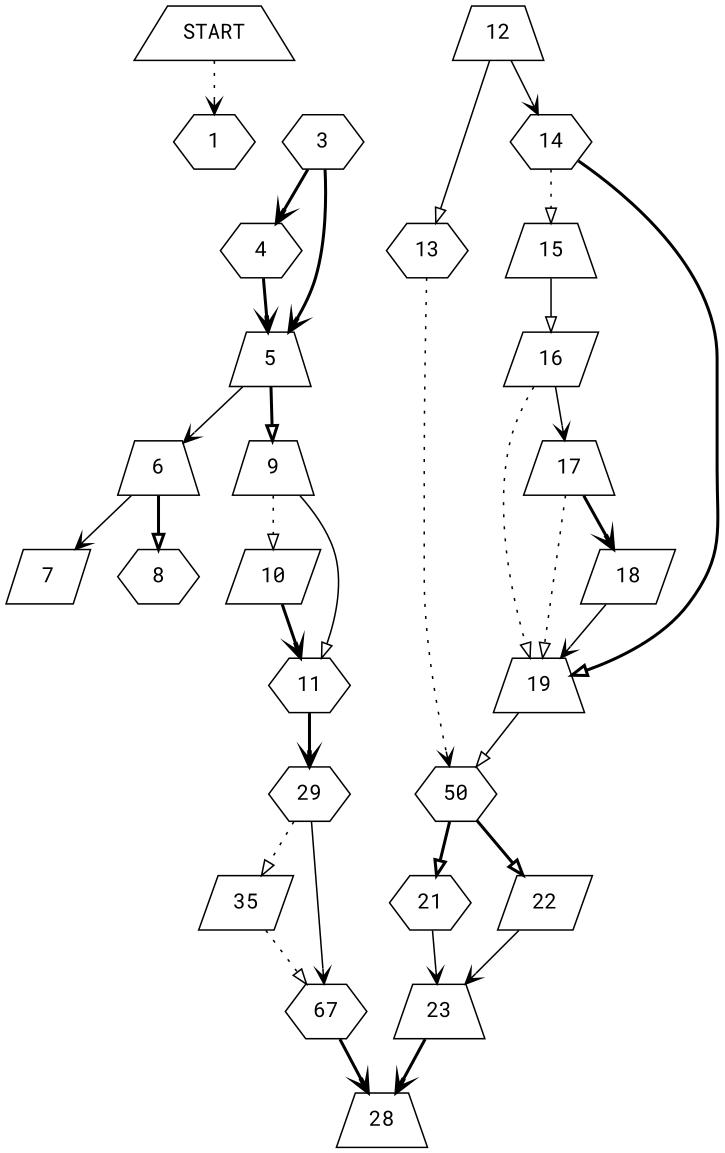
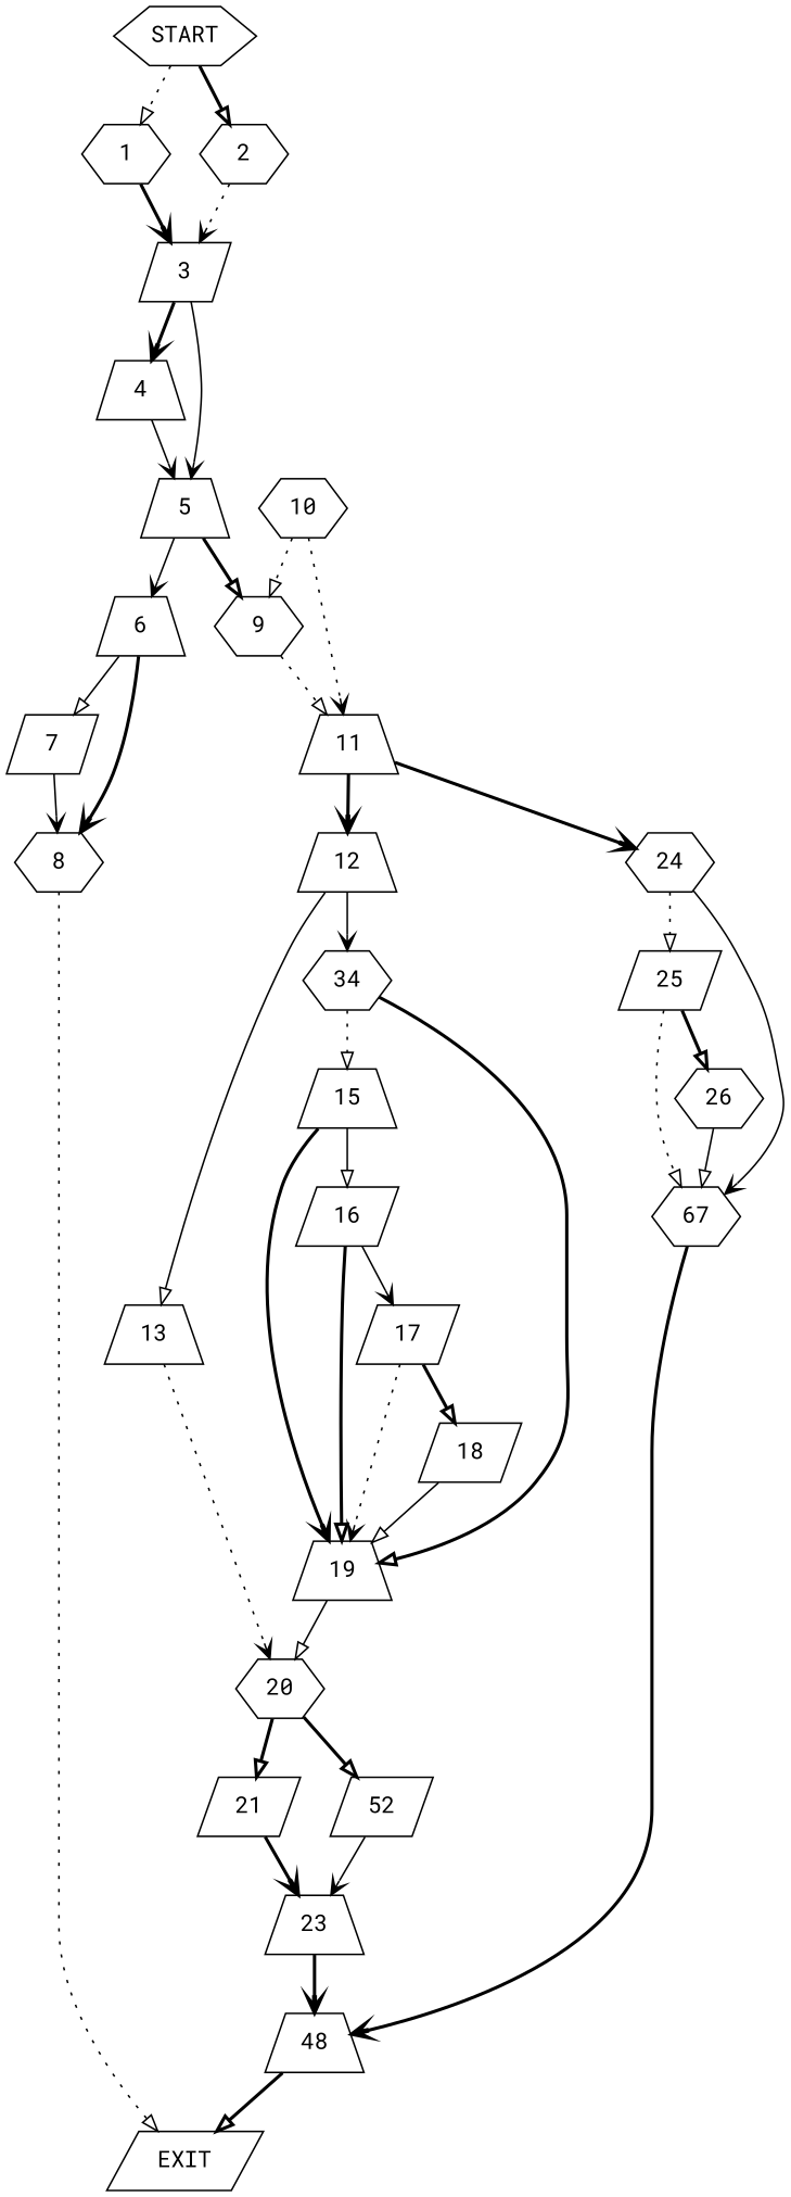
  digraph {
    fontname="Roboto Mono"
    node [fontname="Roboto Mono" shape=trapezium]
    edge [arrowhead=vee fontname="Roboto Mono" style=bold]
-   n1 [label=START]
+   n1 [label=START shape=hexagon]
    1 [shape=hexagon]
-   3 [shape=hexagon]
-   4 [shape=hexagon]
+   2 [shape=hexagon]
+   3 [shape=parallelogram]
+   4
    5
    6
-   9
+   9 [shape=hexagon]
    7 [shape=parallelogram]
    8 [shape=hexagon]
-   10 [shape=parallelogram]
-   11 [shape=hexagon]
+   10 [shape=hexagon]
+   11
+   n13 [label=EXIT shape=parallelogram]
    12
-   24 [shape=hexagon label=29]
-   13 [shape=hexagon]
-   14 [shape=hexagon]
-   25 [shape=parallelogram label=35]
+   24 [shape=hexagon]
+   13
+   14 [shape=hexagon label=34]
+   25 [shape=parallelogram]
    n19 [label=67 shape=hexagon]
-   20 [shape=hexagon label=50]
+   20 [shape=hexagon]
    15
    19
-   21 [shape=hexagon]
-   22 [shape=parallelogram]
+   21 [shape=parallelogram]
+   22 [shape=parallelogram label=52]
    16 [shape=parallelogram]
-   17
+   17 [shape=parallelogram]
    18 [shape=parallelogram]
    23
-   28
-   n1 -> 1 [style=dotted]
+   28 [label=48]
+   26 [shape=hexagon]
+   n1 -> 1 [arrowhead=onormal style=dotted]
+   n1 -> 2 [arrowhead=onormal]
+   1 -> 3
+   2 -> 3 [style=dotted]
    3 -> 4
-   3 -> 5
-   4 -> 5
+   3 -> 5 [style=solid]
+   4 -> 5 [style=solid]
    5 -> 6 [style=solid]
    5 -> 9 [arrowhead=onormal]
-   6 -> 7 [style=solid]
-   6 -> 8 [arrowhead=onormal]
-   9 -> 10 [arrowhead=onormal style=dotted]
-   9 -> 11 [arrowhead=onormal style=solid]
-   10 -> 11
+   6 -> 7 [arrowhead=onormal style=solid]
+   6 -> 8
+   10 -> 9 [arrowhead=onormal style=dotted]
+   9 -> 11 [arrowhead=onormal style=dotted]
+   7 -> 8 [style=solid]
+   8 -> n13 [arrowhead=onormal style=dotted]
+   10 -> 11 [style=dotted]
+   11 -> 12
    11 -> 24
    12 -> 13 [arrowhead=onormal style=solid]
    12 -> 14 [style=solid]
    24 -> 25 [arrowhead=onormal style=dotted]
    24 -> n19 [style=solid]
    13 -> 20 [style=dotted]
    14 -> 15 [arrowhead=onormal style=dotted]
    14 -> 19 [arrowhead=onormal]
    25 -> n19 [arrowhead=onormal style=dotted]
+   25 -> 26 [arrowhead=onormal]
    n19 -> 28
    20 -> 21 [arrowhead=onormal]
    20 -> 22 [arrowhead=onormal]
+   15 -> 19
    15 -> 16 [arrowhead=onormal style=solid]
    19 -> 20 [arrowhead=onormal style=solid]
-   21 -> 23 [style=solid]
+   21 -> 23
    22 -> 23 [style=solid]
-   16 -> 19 [arrowhead=onormal style=dotted]
+   16 -> 19 [arrowhead=onormal]
    16 -> 17 [style=solid]
-   17 -> 19 [arrowhead=onormal style=dotted]
-   17 -> 18
-   18 -> 19 [style=solid]
+   17 -> 19 [style=dotted]
+   17 -> 18 [arrowhead=onormal]
+   18 -> 19 [arrowhead=onormal style=solid]
    23 -> 28
+   28 -> n13 [arrowhead=onormal]
+   26 -> n19 [arrowhead=onormal style=solid]
  }
